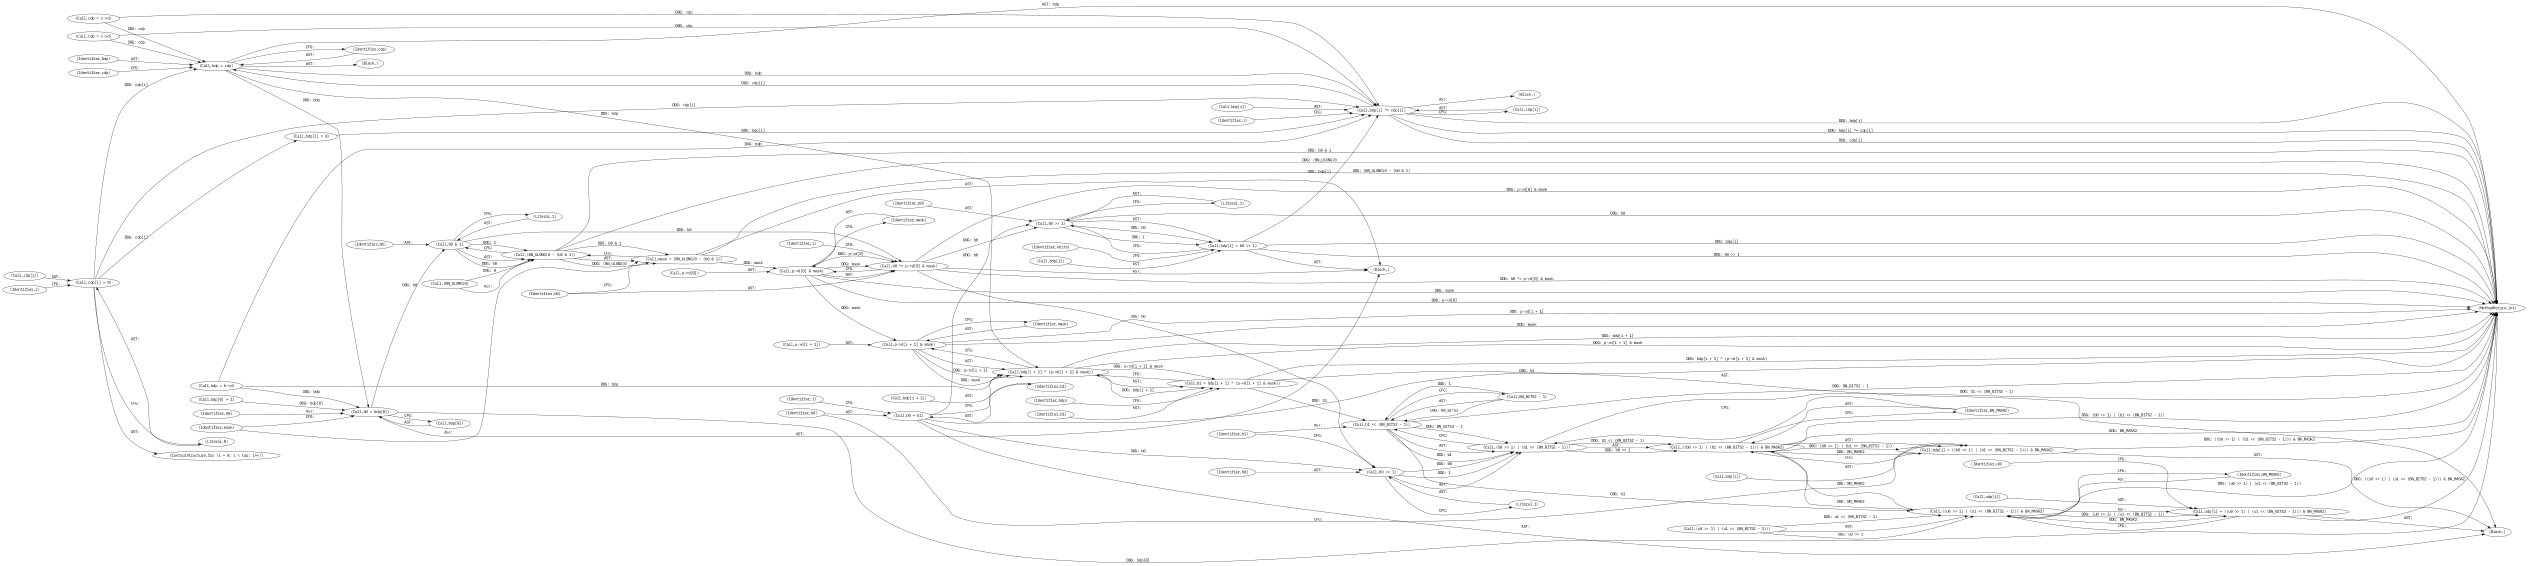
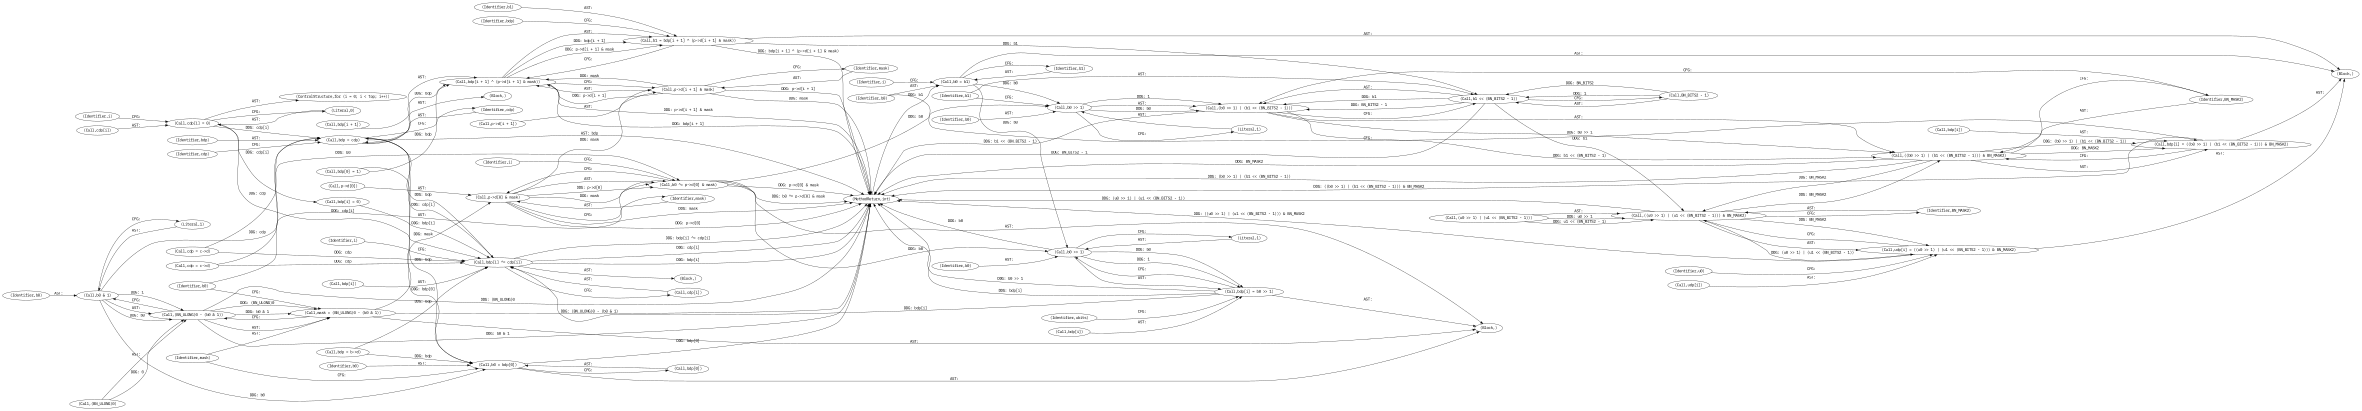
  digraph {
    fontname="IBM Plex Mono"
    rankdir=LR
    node [fontname="IBM Plex Mono"]
    edge [fontname="IBM Plex Mono"]
    n1 [label="(Call,cdp[i] = 0)"]
    n2 [label="(Call,bdp = cdp)"]
    n3 [label="(Call,bdp[i] ^= cdp[i])"]
    n4 [label="(Literal,0)"]
    n5 [label="(ControlStructure,for (i = 0; i < top; i++))"]
    n6 [label="(Call,bdp[i] = 0)"]
    n7 [label="(MethodReturn,int)"]
    n8 [label="(Call,b0 = bdp[0])"]
    n9 [label="(Call,bdp[i + 1] ^ (p->d[i + 1] & mask))"]
    n10 [label="(Identifier,cdp)"]
    n11 [label="(Block,)"]
    n12 [label="(Call,cdp[i])"]
    n13 [label="(Block,)"]
    n14 [label="(Call,b0 & 1)"]
    n15 [label="(Block,)"]
    n16 [label="(Call,bdp[0])"]
    n17 [label="(Call,p->d[i + 1] & mask)"]
    n18 [label="(Call,b1 = bdp[i + 1] ^ (p->d[i + 1] & mask))"]
    n19 [label="(Call,(BN_ULONG)0 - (b0 & 1))"]
    n20 [label="(Call,b0 ^= p->d[0] & mask)"]
    n21 [label="(Literal,1)"]
    n22 [label="(Call,mask = (BN_ULONG)0 - (b0 & 1))"]
    n23 [label="(Call,p->d[0] & mask)"]
    n24 [label="(Call,b0 >> 1)"]
    n25 [label="(Call,b0 >> 1)"]
    n26 [label="(Identifier,mask)"]
    n27 [label="(Identifier,mask)"]
    n28 [label="(Call,(b0 >> 1) | (b1 << (BN_BITS2 - 1)))"]
    n29 [label="(Literal,1)"]
    n30 [label="(Call,bdp[i] = b0 >> 1)"]
    n31 [label="(Literal,1)"]
    n32 [label="(Call,((b0 >> 1) | (b1 << (BN_BITS2 - 1))) & BN_MASK2)"]
    n33 [label="(Call,b1 << (BN_BITS2 - 1))"]
    n34 [label="(Call,((u0 >> 1) | (u1 << (BN_BITS2 - 1))) & BN_MASK2)"]
    n35 [label="(Call,bdp[i] = ((b0 >> 1) | (b1 << (BN_BITS2 - 1))) & BN_MASK2)"]
    n36 [label="(Identifier,BN_MASK2)"]
    n37 [label="(Call,BN_BITS2 - 1)"]
    n38 [label="(Call,udp[i] = ((u0 >> 1) | (u1 << (BN_BITS2 - 1))) & BN_MASK2)"]
    n39 [label="(Identifier,BN_MASK2)"]
    n40 [label="(Block,)"]
    n41 [label="(Call,b0 = b1)"]
    n42 [label="(Identifier,b1)"]
    n43 [label="(Identifier,u0)"]
    n44 [label="(Call,udp[i])"]
    n45 [label="(Identifier,b1)"]
    n46 [label="(Identifier,ubits)"]
    n47 [label="(Call,bdp = b->d)"]
    n48 [label="(Call,cdp = c->d)"]
    n49 [label="(Call,(u0 >> 1) | (u1 << (BN_BITS2 - 1)))"]
    n50 [label="(Identifier,b0)"]
    n51 [label="(Call,(BN_ULONG)0)"]
    n52 [label="(Call,bdp[i])"]
    n53 [label="(Identifier,i)"]
    n54 [label="(Identifier,i)"]
    n55 [label="(Identifier,bdp)"]
    n56 [label="(Call,bdp[0] = 1)"]
    n57 [label="(Identifier,b1)"]
    n58 [label="(Identifier,bdp)"]
    n59 [label="(Call,cdp[i])"]
    n60 [label="(Call,bdp[i + 1])"]
    n61 [label="(Identifier,cdp)"]
    n62 [label="(Call,p->d[i + 1])"]
    n63 [label="(Call,p->d[0])"]
    n64 [label="(Call,cdp = c->d)"]
    n65 [label="(Identifier,b0)"]
    n66 [label="(Call,bdp[i])"]
    n67 [label="(Identifier,i)"]
    n68 [label="(Identifier,b0)"]
    n69 [label="(Identifier,mask)"]
    n70 [label="(Identifier,b0)"]
    n71 [label="(Identifier,b0)"]
    n72 [label="(Call,bdp[i])"]
    n73 [label="(Identifier,i)"]
    n74 [label="(Identifier,b0)"]
    n1 -> n2 [label="DDG: cdp[i]"]
    n1 -> n3 [label="DDG: cdp[i]"]
    n1 -> n4 [label="CFG: "]
    n1 -> n5 [label="AST: "]
    n1 -> n6 [label="DDG: cdp[i]"]
    n2 -> n3 [label="DDG: bdp"]
    n2 -> n7 [label="AST: bdp"]
    n2 -> n8 [label="DDG: bdp"]
    n2 -> n9 [label="DDG: bdp"]
    n2 -> n10 [label="CFG: "]
    n2 -> n11 [label="AST: "]
    n3 -> n2 [label="DDG: cdp[i]"]
    n3 -> n7 [label="DDG: bdp[i] ^= cdp[i]"]
    n3 -> n7 [label="DDG: cdp[i]"]
    n3 -> n7 [label="DDG: bdp[i]"]
    n3 -> n12 [label="CFG: "]
    n3 -> n13 [label="AST: "]
    n4 -> n1 [label="AST: "]
    n6 -> n3 [label="DDG: bdp[i]"]
    n8 -> n7 [label="DDG: bdp[0]"]
-   n8 -> n14 [label="DDG: b0"]
+   n14 -> n8 [label="DDG: b0"]
    n8 -> n15 [label="AST: "]
    n8 -> n16 [label="CFG: "]
    n9 -> n7 [label="DDG: bdp[i + 1]"]
    n9 -> n7 [label="DDG: p->d[i + 1] & mask"]
    n9 -> n17 [label="CFG: "]
    n9 -> n18 [label="AST: "]
    n9 -> n18 [label="DDG: bdp[i + 1]"]
    n9 -> n18 [label="DDG: p->d[i + 1] & mask"]
    n10 -> n2 [label="AST: "]
    n12 -> n3 [label="AST: "]
    n14 -> n19 [label="AST: "]
    n14 -> n19 [label="DDG: b0"]
    n14 -> n19 [label="DDG: 1"]
    n14 -> n20 [label="DDG: b0"]
    n14 -> n21 [label="CFG: "]
    n16 -> n8 [label="AST: "]
    n17 -> n7 [label="DDG: p->d[i + 1]"]
    n17 -> n7 [label="DDG: mask"]
    n17 -> n9 [label="AST: "]
    n17 -> n9 [label="DDG: p->d[i + 1]"]
    n17 -> n9 [label="DDG: mask"]
    n17 -> n27 [label="CFG: "]
    n18 -> n7 [label="DDG: bdp[i + 1] ^ (p->d[i + 1] & mask)"]
    n18 -> n9 [label="CFG: "]
    n18 -> n33 [label="DDG: b1"]
    n18 -> n40 [label="AST: "]
    n19 -> n7 [label="DDG: b0 & 1"]
    n19 -> n7 [label="DDG: (BN_ULONG)0"]
    n19 -> n14 [label="CFG: "]
    n19 -> n22 [label="AST: "]
    n19 -> n22 [label="DDG: (BN_ULONG)0"]
    n19 -> n22 [label="DDG: b0 & 1"]
    n20 -> n7 [label="DDG: p->d[0] & mask"]
    n20 -> n7 [label="DDG: b0 ^= p->d[0] & mask"]
    n20 -> n15 [label="AST: "]
    n20 -> n23 [label="CFG: "]
    n20 -> n24 [label="DDG: b0"]
    n20 -> n25 [label="DDG: b0"]
    n21 -> n14 [label="AST: "]
    n22 -> n7 [label="DDG: (BN_ULONG)0 - (b0 & 1)"]
    n22 -> n15 [label="AST: "]
    n22 -> n19 [label="CFG: "]
    n22 -> n23 [label="DDG: mask"]
    n23 -> n7 [label="DDG: mask"]
    n23 -> n7 [label="DDG: p->d[0]"]
    n23 -> n17 [label="DDG: mask"]
    n23 -> n20 [label="AST: "]
    n23 -> n20 [label="DDG: p->d[0]"]
    n23 -> n20 [label="DDG: mask"]
    n23 -> n26 [label="CFG: "]
    n24 -> n28 [label="AST: "]
    n24 -> n28 [label="DDG: b0"]
    n24 -> n28 [label="DDG: 1"]
    n24 -> n29 [label="CFG: "]
    n25 -> n7 [label="DDG: b0"]
    n25 -> n30 [label="AST: "]
    n25 -> n30 [label="DDG: b0"]
    n25 -> n30 [label="DDG: 1"]
    n25 -> n31 [label="CFG: "]
    n26 -> n23 [label="AST: "]
    n27 -> n17 [label="AST: "]
    n28 -> n7 [label="DDG: b1 << (BN_BITS2 - 1)"]
    n28 -> n32 [label="AST: "]
    n28 -> n32 [label="DDG: b0 >> 1"]
    n28 -> n32 [label="DDG: b1 << (BN_BITS2 - 1)"]
    n28 -> n33 [label="CFG: "]
    n29 -> n24 [label="AST: "]
    n30 -> n3 [label="DDG: bdp[i]"]
    n30 -> n7 [label="DDG: b0 >> 1"]
    n30 -> n7 [label="DDG: bdp[i]"]
    n30 -> n15 [label="AST: "]
    n30 -> n25 [label="CFG: "]
    n31 -> n25 [label="AST: "]
    n32 -> n7 [label="DDG: (b0 >> 1) | (b1 << (BN_BITS2 - 1))"]
    n32 -> n7 [label="DDG: BN_MASK2"]
    n32 -> n34 [label="DDG: BN_MASK2"]
    n32 -> n35 [label="AST: "]
    n32 -> n35 [label="DDG: (b0 >> 1) | (b1 << (BN_BITS2 - 1))"]
    n32 -> n35 [label="DDG: BN_MASK2"]
    n32 -> n36 [label="CFG: "]
    n33 -> n7 [label="DDG: BN_BITS2 - 1"]
    n33 -> n28 [label="AST: "]
    n33 -> n28 [label="DDG: b1"]
    n33 -> n28 [label="DDG: BN_BITS2 - 1"]
    n33 -> n34 [label="DDG: b1"]
    n33 -> n37 [label="CFG: "]
    n34 -> n7 [label="DDG: (u0 >> 1) | (u1 << (BN_BITS2 - 1))"]
    n34 -> n32 [label="DDG: BN_MASK2"]
    n34 -> n38 [label="AST: "]
    n34 -> n38 [label="DDG: (u0 >> 1) | (u1 << (BN_BITS2 - 1))"]
    n34 -> n38 [label="DDG: BN_MASK2"]
    n34 -> n39 [label="CFG: "]
    n35 -> n7 [label="DDG: ((b0 >> 1) | (b1 << (BN_BITS2 - 1))) & BN_MASK2"]
    n35 -> n32 [label="CFG: "]
    n35 -> n40 [label="AST: "]
    n36 -> n28 [label="CFG: "]
    n36 -> n32 [label="AST: "]
    n37 -> n33 [label="AST: "]
    n37 -> n33 [label="DDG: BN_BITS2"]
    n37 -> n33 [label="DDG: 1"]
    n38 -> n7 [label="DDG: ((u0 >> 1) | (u1 << (BN_BITS2 - 1))) & BN_MASK2"]
    n38 -> n34 [label="CFG: "]
    n38 -> n40 [label="AST: "]
    n39 -> n34 [label="AST: "]
-   n41 -> n7 [label="DDG: b1"]
+   n7 -> n41 [label="DDG: b1"]
    n41 -> n24 [label="DDG: b0"]
    n41 -> n25 [label="DDG: b0"]
    n41 -> n40 [label="AST: "]
    n41 -> n42 [label="CFG: "]
    n42 -> n41 [label="AST: "]
    n43 -> n38 [label="CFG: "]
    n44 -> n38 [label="AST: "]
    n45 -> n18 [label="AST: "]
    n46 -> n30 [label="CFG: "]
    n47 -> n3 [label="DDG: bdp"]
    n47 -> n8 [label="DDG: bdp"]
-   n47 -> n9 [label="DDG: bdp"]
+   n56 -> n9 [label="DDG: bdp"]
    n48 -> n2 [label="DDG: cdp"]
    n48 -> n3 [label="DDG: cdp"]
    n49 -> n34 [label="AST: "]
    n49 -> n34 [label="DDG: u0 >> 1"]
    n49 -> n34 [label="DDG: u1 << (BN_BITS2 - 1)"]
    n50 -> n24 [label="AST: "]
    n51 -> n19 [label="AST: "]
    n51 -> n19 [label="DDG: 0"]
    n52 -> n3 [label="AST: "]
    n53 -> n41 [label="CFG: "]
    n54 -> n3 [label="CFG: "]
    n55 -> n2 [label="AST: "]
    n56 -> n8 [label="DDG: bdp[0]"]
    n57 -> n24 [label="CFG: "]
    n57 -> n33 [label="AST: "]
    n58 -> n18 [label="CFG: "]
    n59 -> n1 [label="AST: "]
    n60 -> n9 [label="AST: "]
    n61 -> n2 [label="CFG: "]
    n62 -> n17 [label="AST: "]
    n63 -> n23 [label="AST: "]
    n64 -> n2 [label="DDG: cdp"]
    n64 -> n3 [label="DDG: cdp"]
    n65 -> n25 [label="AST: "]
    n66 -> n30 [label="AST: "]
    n67 -> n1 [label="CFG: "]
    n68 -> n35 [label="CFG: "]
    n68 -> n41 [label="AST: "]
    n69 -> n8 [label="CFG: "]
    n69 -> n22 [label="AST: "]
    n70 -> n14 [label="AST: "]
    n71 -> n8 [label="AST: "]
    n72 -> n35 [label="AST: "]
    n73 -> n20 [label="CFG: "]
    n74 -> n20 [label="AST: "]
    n74 -> n22 [label="CFG: "]
  }
